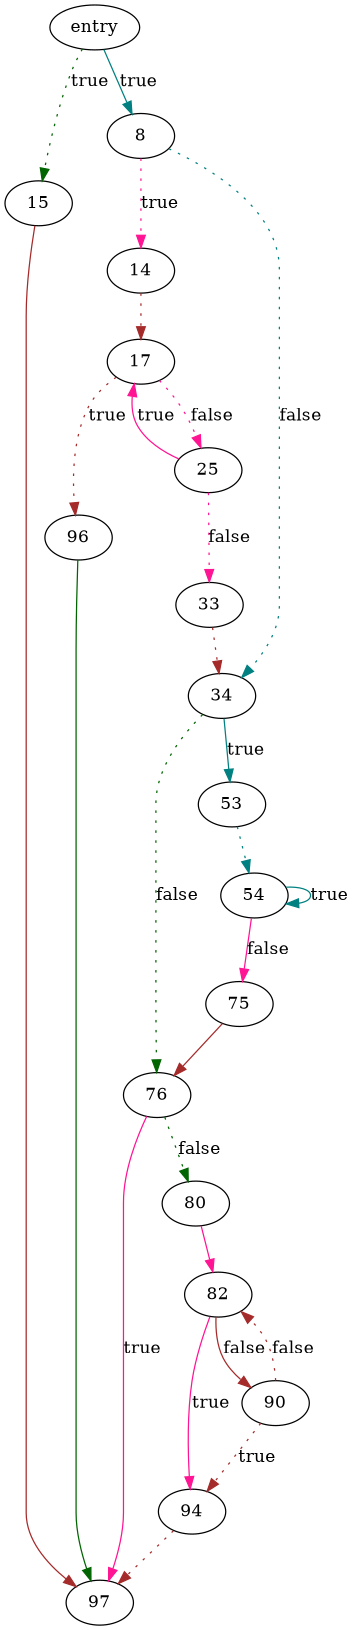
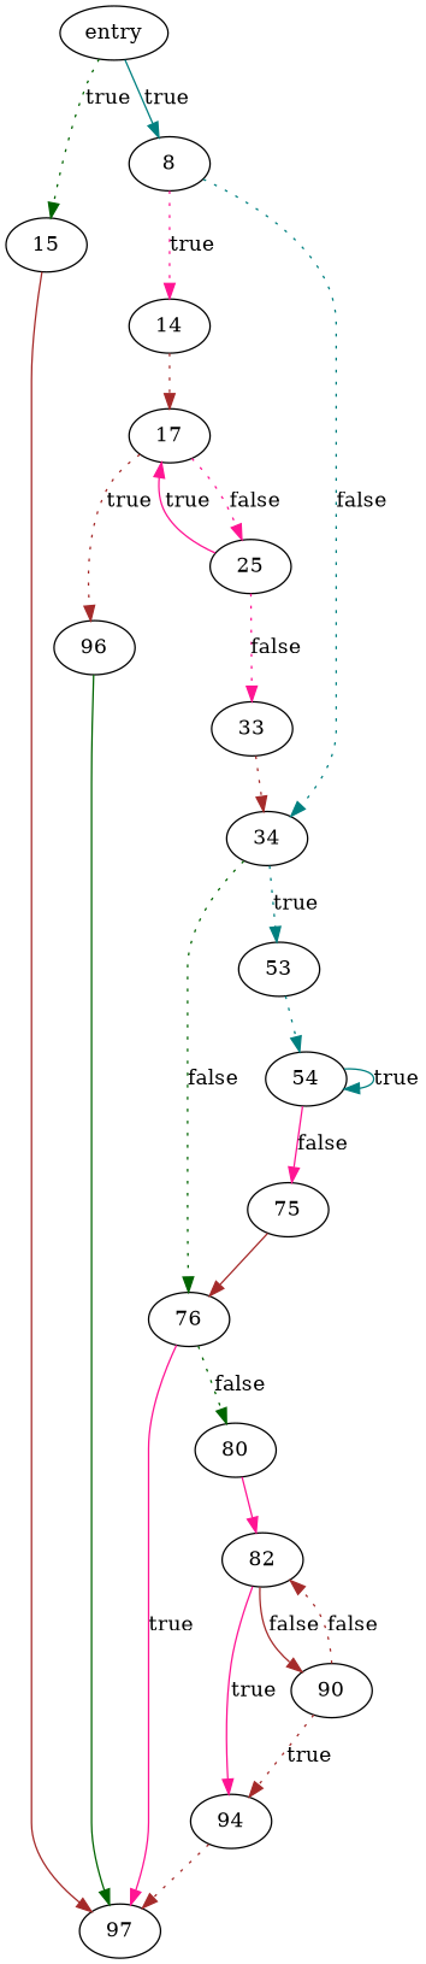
  digraph {
    edge [color=brown style=dotted]
    n1 [label=entry]
    8
    15
    14
    34
    97
    17
    53
    76
    25
    96
    33
    54
    80
    75
    82
    90
    94
    n1 -> 8 [color=teal label=true style=solid]
    n1 -> 15 [color=darkgreen label=true]
    8 -> 14 [color=deeppink label=true]
    8 -> 34 [color=teal label=false]
    15 -> 97 [style=solid]
    14 -> 17
-   34 -> 53 [color=teal label=true style=solid]
+   34 -> 53 [color=teal label=true]
    34 -> 76 [color=darkgreen label=false]
    17 -> 25 [color=deeppink label=false]
    17 -> 96 [label=true]
    53 -> 54 [color=teal]
    76 -> 97 [color=deeppink label=true style=solid]
    76 -> 80 [color=darkgreen label=false]
    25 -> 17 [color=deeppink label=true style=solid]
    25 -> 33 [color=deeppink label=false]
    96 -> 97 [color=darkgreen style=solid]
    33 -> 34
    54 -> 54 [color=teal label=true style=solid]
    54 -> 75 [color=deeppink label=false style=solid]
    80 -> 82 [color=deeppink style=solid]
    75 -> 76 [style=solid]
    82 -> 90 [label=false style=solid]
    82 -> 94 [color=deeppink label=true style=solid]
    90 -> 82 [label=false]
    90 -> 94 [label=true]
    94 -> 97
  }
